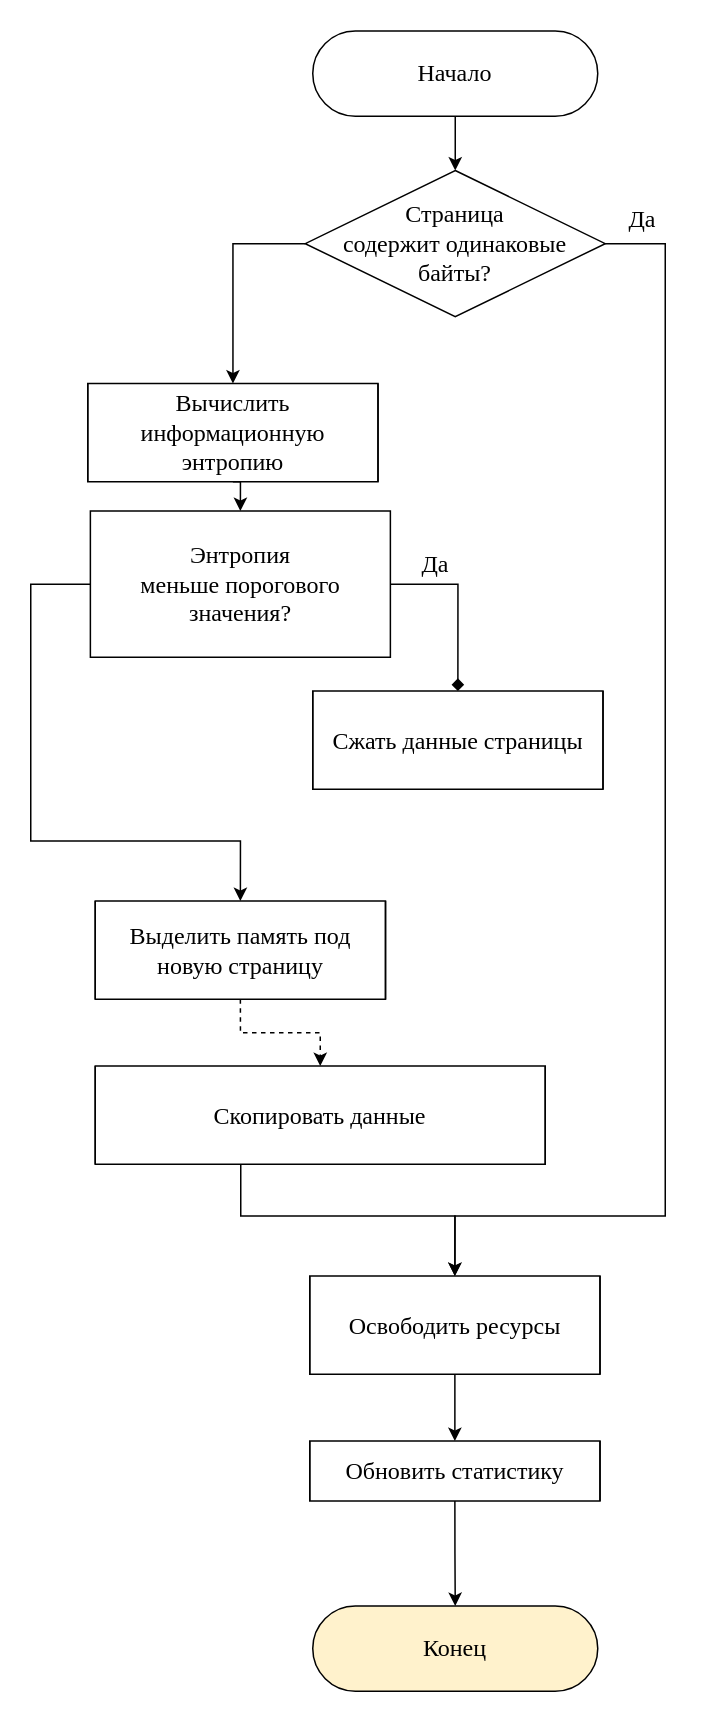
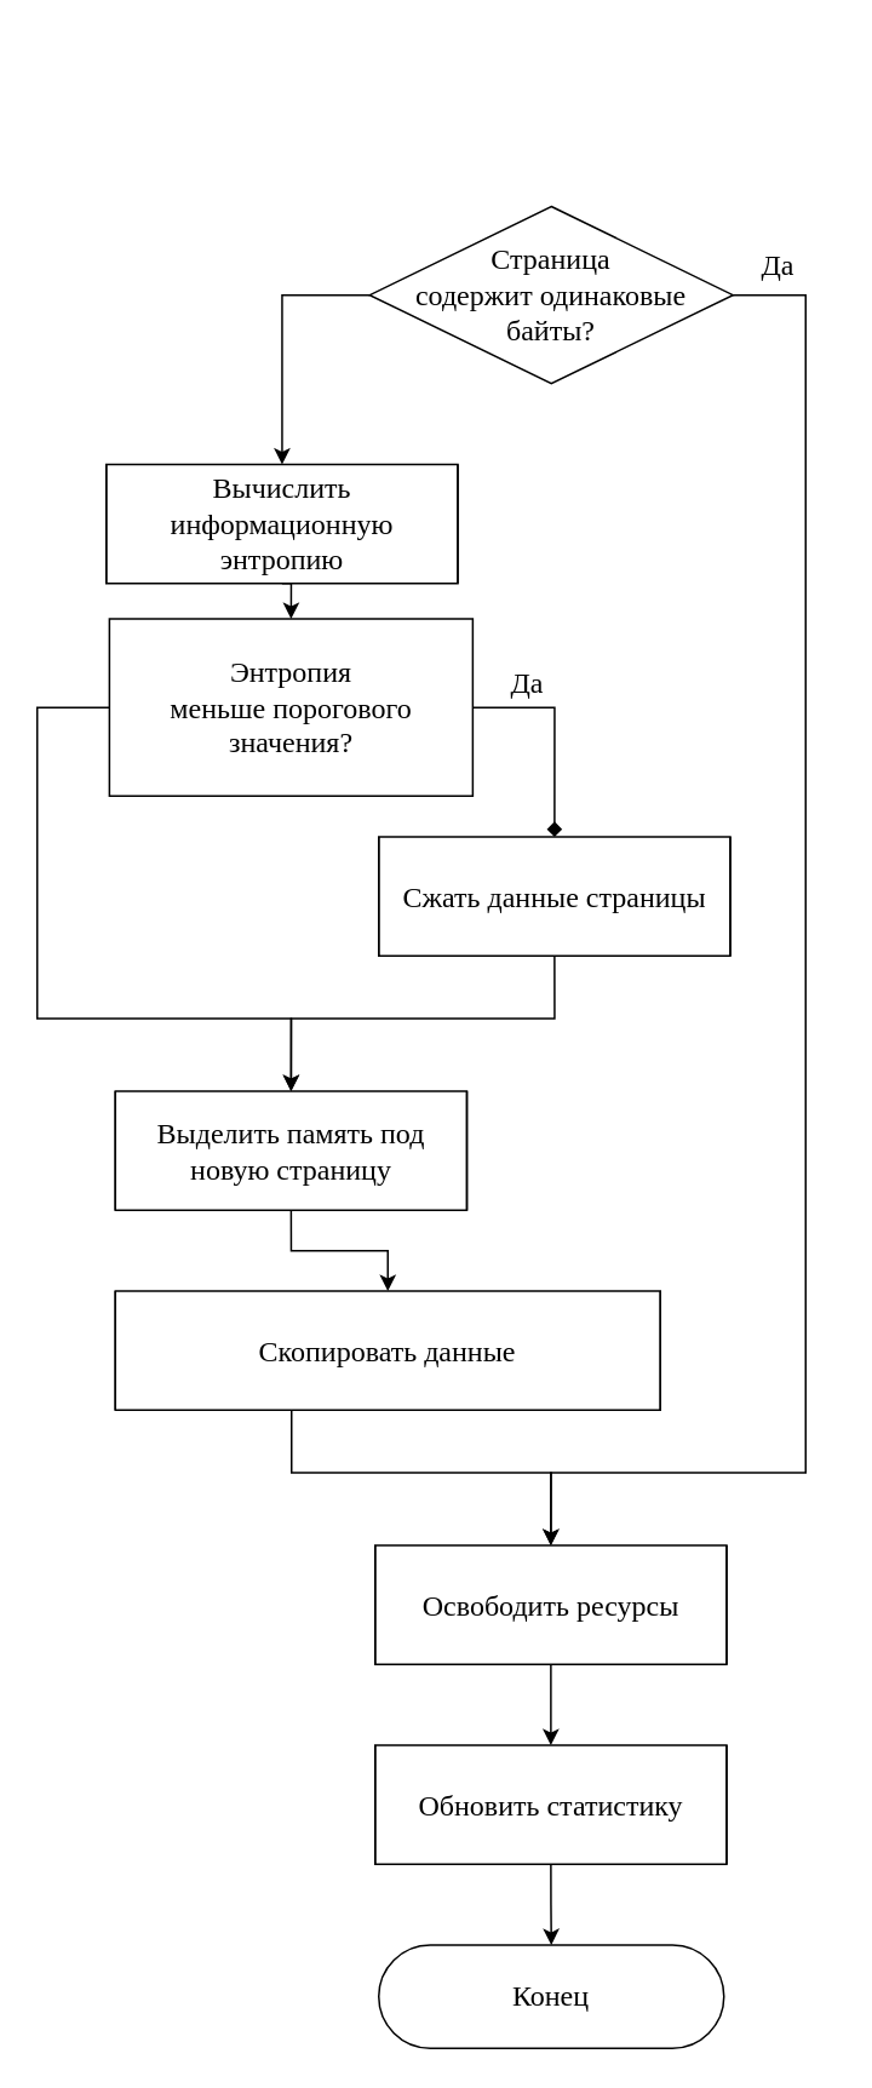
  <mxCell id="0" />
  <mxCell id="1" parent="0" />
- <mxCell id="2" style="edgeStyle=orthogonalEdgeStyle;rounded=0;orthogonalLoop=1;jettySize=auto;html=1;exitX=0.5;exitY=1;exitDx=0;exitDy=0;entryX=0.5;entryY=0;entryDx=0;entryDy=0;" edge="1" parent="1" source="3" target="7"><mxGeometry relative="1" as="geometry" /></mxCell>
- <mxCell id="3" value="&lt;font style=&quot;font-size: 16px;&quot;&gt;Начало&lt;/font&gt;" style="rounded=1;whiteSpace=wrap;html=1;arcSize=50;fontSize=14;fontFamily=Times New Roman;" vertex="1" parent="1"><mxGeometry x="208" y="20" width="190" height="56.75" as="geometry" /></mxCell>
- <mxCell id="4" value="&lt;font style=&quot;font-size: 16px;&quot;&gt;Конец&lt;/font&gt;" style="rounded=1;whiteSpace=wrap;html=1;arcSize=50;fontSize=14;fontFamily=Times New Roman;fillColor=#fff2cc;" vertex="1" parent="1"><mxGeometry x="208" y="1070" width="190" height="56.75" as="geometry" /></mxCell>
+ <mxCell id="4" value="&lt;font style=&quot;font-size: 16px;&quot;&gt;Конец&lt;/font&gt;" style="rounded=1;whiteSpace=wrap;html=1;arcSize=50;fontSize=14;fontFamily=Times New Roman;" vertex="1" parent="1"><mxGeometry x="208" y="1070" width="190" height="56.75" as="geometry" /></mxCell>
  <mxCell id="5" style="edgeStyle=orthogonalEdgeStyle;rounded=0;orthogonalLoop=1;jettySize=auto;html=1;exitX=0;exitY=0.5;exitDx=0;exitDy=0;" edge="1" parent="1" source="7" target="17"><mxGeometry relative="1" as="geometry"><mxPoint x="173" y="190" as="targetPoint" /></mxGeometry></mxCell>
  <mxCell id="6" style="edgeStyle=orthogonalEdgeStyle;rounded=0;orthogonalLoop=1;jettySize=auto;html=1;exitX=1;exitY=0.5;exitDx=0;exitDy=0;entryX=0.5;entryY=0;entryDx=0;entryDy=0;" edge="1" parent="1" source="7" target="9"><mxGeometry relative="1" as="geometry"><mxPoint x="301" y="830" as="targetPoint" /><Array as="points"><mxPoint x="443" y="162" /><mxPoint x="443" y="810" /><mxPoint x="303" y="810" /></Array></mxGeometry></mxCell>
  <mxCell id="7" value="&lt;font style=&quot;font-size: 16px;&quot;&gt;Страница &lt;br&gt;содержит одинаковые байты?&lt;/font&gt;" style="rhombus;whiteSpace=wrap;html=1;fontSize=14;fontFamily=Times New Roman;" vertex="1" parent="1"><mxGeometry x="203" y="113" width="200" height="97.5" as="geometry" /></mxCell>
  <mxCell id="8" style="edgeStyle=orthogonalEdgeStyle;rounded=0;orthogonalLoop=1;jettySize=auto;html=1;exitX=0.5;exitY=1;exitDx=0;exitDy=0;entryX=0.5;entryY=0;entryDx=0;entryDy=0;" edge="1" parent="1" source="9" target="11"><mxGeometry relative="1" as="geometry" /></mxCell>
  <mxCell id="9" value="&lt;span style=&quot;font-size: 16px;&quot;&gt;Освободить ресурсы&lt;/span&gt;" style="shape=process;whiteSpace=wrap;html=1;backgroundOutline=1;fontSize=14;size=0;fontFamily=Times New Roman;" vertex="1" parent="1"><mxGeometry x="206" y="850" width="193.5" height="65.5" as="geometry" /></mxCell>
  <mxCell id="10" style="edgeStyle=orthogonalEdgeStyle;rounded=0;orthogonalLoop=1;jettySize=auto;html=1;exitX=0.5;exitY=1;exitDx=0;exitDy=0;entryX=0.5;entryY=0;entryDx=0;entryDy=0;" edge="1" parent="1" source="11" target="4"><mxGeometry relative="1" as="geometry" /></mxCell>
- <mxCell id="11" value="&lt;span style=&quot;font-size: 16px;&quot;&gt;Обновить статистику&lt;/span&gt;" style="shape=process;whiteSpace=wrap;html=1;backgroundOutline=1;fontSize=14;size=0;fontFamily=Times New Roman;" vertex="1" parent="1"><mxGeometry x="206" y="960" width="193.5" height="40" as="geometry" /></mxCell>
+ <mxCell id="11" value="&lt;span style=&quot;font-size: 16px;&quot;&gt;Обновить статистику&lt;/span&gt;" style="shape=process;whiteSpace=wrap;html=1;backgroundOutline=1;fontSize=14;size=0;fontFamily=Times New Roman;" vertex="1" parent="1"><mxGeometry x="206" y="960" width="193.5" height="65.5" as="geometry" /></mxCell>
  <mxCell id="12" style="edgeStyle=orthogonalEdgeStyle;rounded=0;orthogonalLoop=1;jettySize=auto;html=1;exitX=0.5;exitY=1;exitDx=0;exitDy=0;entryX=0.5;entryY=0;entryDx=0;entryDy=0;" edge="1" parent="1" source="13" target="9"><mxGeometry relative="1" as="geometry"><Array as="points"><mxPoint x="160" y="810" /><mxPoint x="303" y="810" /></Array></mxGeometry></mxCell>
  <mxCell id="13" value="&lt;span style=&quot;font-size: 16px;&quot;&gt;Скопировать данные&lt;/span&gt;" style="shape=process;whiteSpace=wrap;html=1;backgroundOutline=1;fontSize=14;size=0;fontFamily=Times New Roman;" vertex="1" parent="1"><mxGeometry x="63" y="710" width="300" height="65.5" as="geometry" /></mxCell>
- <mxCell id="14" style="edgeStyle=orthogonalEdgeStyle;rounded=0;orthogonalLoop=1;jettySize=auto;html=1;exitX=0.5;exitY=1;exitDx=0;exitDy=0;entryX=0.5;entryY=0;entryDx=0;entryDy=0;dashed=1;" edge="1" parent="1" source="15" target="13"><mxGeometry relative="1" as="geometry" /></mxCell>
+ <mxCell id="14" style="edgeStyle=orthogonalEdgeStyle;rounded=0;orthogonalLoop=1;jettySize=auto;html=1;exitX=0.5;exitY=1;exitDx=0;exitDy=0;entryX=0.5;entryY=0;entryDx=0;entryDy=0;" edge="1" parent="1" source="15" target="13"><mxGeometry relative="1" as="geometry" /></mxCell>
  <mxCell id="15" value="&lt;span style=&quot;font-size: 16px;&quot;&gt;Выделить память под новую страницу&lt;/span&gt;" style="shape=process;whiteSpace=wrap;html=1;backgroundOutline=1;fontSize=14;size=0;fontFamily=Times New Roman;" vertex="1" parent="1"><mxGeometry x="63" y="600" width="193.5" height="65.5" as="geometry" /></mxCell>
  <mxCell id="16" style="edgeStyle=orthogonalEdgeStyle;rounded=0;orthogonalLoop=1;jettySize=auto;html=1;exitX=0.5;exitY=1;exitDx=0;exitDy=0;entryX=0.5;entryY=0;entryDx=0;entryDy=0;" edge="1" parent="1" source="17" target="22"><mxGeometry relative="1" as="geometry" /></mxCell>
  <mxCell id="17" value="&lt;span style=&quot;font-size: 16px;&quot;&gt;Вычислить информационную энтропию&lt;/span&gt;" style="shape=process;whiteSpace=wrap;html=1;backgroundOutline=1;fontSize=14;size=0;fontFamily=Times New Roman;" vertex="1" parent="1"><mxGeometry x="58" y="255" width="193.5" height="65.5" as="geometry" /></mxCell>
+ <mxCell id="18" style="edgeStyle=orthogonalEdgeStyle;rounded=0;orthogonalLoop=1;jettySize=auto;html=1;exitX=0.5;exitY=1;exitDx=0;exitDy=0;entryX=0.5;entryY=0;entryDx=0;entryDy=0;" edge="1" parent="1" source="19" target="15"><mxGeometry relative="1" as="geometry"><Array as="points"><mxPoint x="305" y="560" /><mxPoint x="160" y="560" /></Array></mxGeometry></mxCell>
  <mxCell id="19" value="&lt;span style=&quot;font-size: 16px;&quot;&gt;Сжать данные страницы&lt;/span&gt;" style="shape=process;whiteSpace=wrap;html=1;backgroundOutline=1;fontSize=14;size=0;fontFamily=Times New Roman;" vertex="1" parent="1"><mxGeometry x="208" y="460" width="193.5" height="65.5" as="geometry" /></mxCell>
  <mxCell id="20" style="edgeStyle=orthogonalEdgeStyle;rounded=0;orthogonalLoop=1;jettySize=auto;html=1;exitX=1;exitY=0.5;exitDx=0;exitDy=0;entryX=0.5;entryY=0;entryDx=0;entryDy=0;endArrow=diamond;" edge="1" parent="1" source="22" target="19"><mxGeometry relative="1" as="geometry" /></mxCell>
  <mxCell id="21" style="edgeStyle=orthogonalEdgeStyle;rounded=0;orthogonalLoop=1;jettySize=auto;html=1;exitX=0;exitY=0.5;exitDx=0;exitDy=0;entryX=0.5;entryY=0;entryDx=0;entryDy=0;" edge="1" parent="1" source="22" target="15"><mxGeometry relative="1" as="geometry"><mxPoint x="123" y="540" as="targetPoint" /><Array as="points"><mxPoint x="20" y="389" /><mxPoint x="20" y="560" /><mxPoint x="160" y="560" /></Array></mxGeometry></mxCell>
  <mxCell id="22" value="&lt;span style=&quot;font-size: 16px;&quot;&gt;Энтропия&lt;br&gt;меньше порогового значения?&lt;/span&gt;" style="whiteSpace=wrap;html=1;fontSize=14;fontFamily=Times New Roman;rounded=0;" vertex="1" parent="1"><mxGeometry x="59.75" y="340" width="200" height="97.5" as="geometry" /></mxCell>
  <mxCell id="23" value="Да" style="text;html=1;strokeColor=none;fillColor=none;align=center;verticalAlign=middle;whiteSpace=wrap;rounded=0;fontFamily=Times New Roman;fontSize=16;" vertex="1" parent="1"><mxGeometry x="398" y="130" width="60" height="30" as="geometry" /></mxCell>
  <mxCell id="24" value="Да" style="text;html=1;strokeColor=none;fillColor=none;align=center;verticalAlign=middle;whiteSpace=wrap;rounded=0;fontFamily=Times New Roman;fontSize=16;" vertex="1" parent="1"><mxGeometry x="259.75" y="360" width="60" height="30" as="geometry" /></mxCell>
